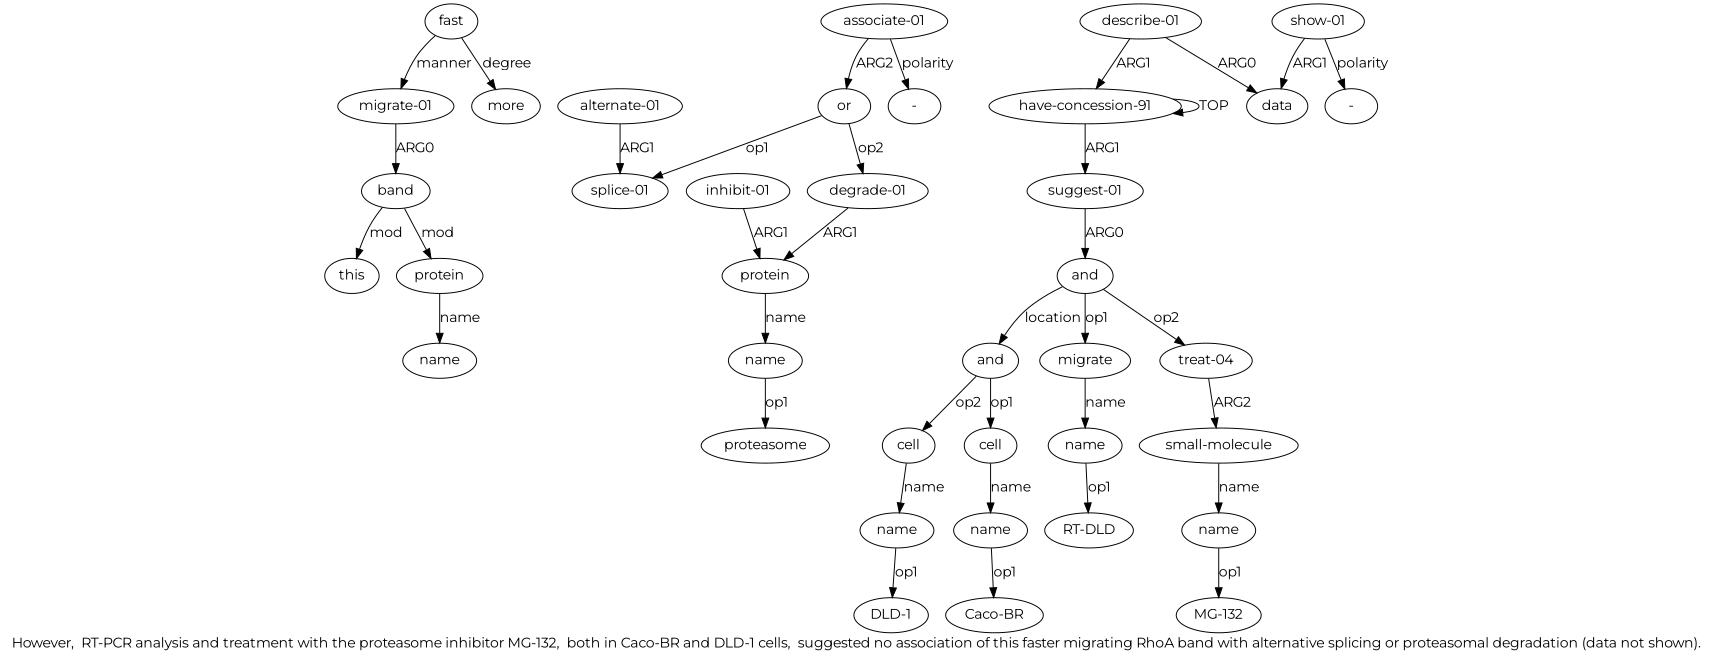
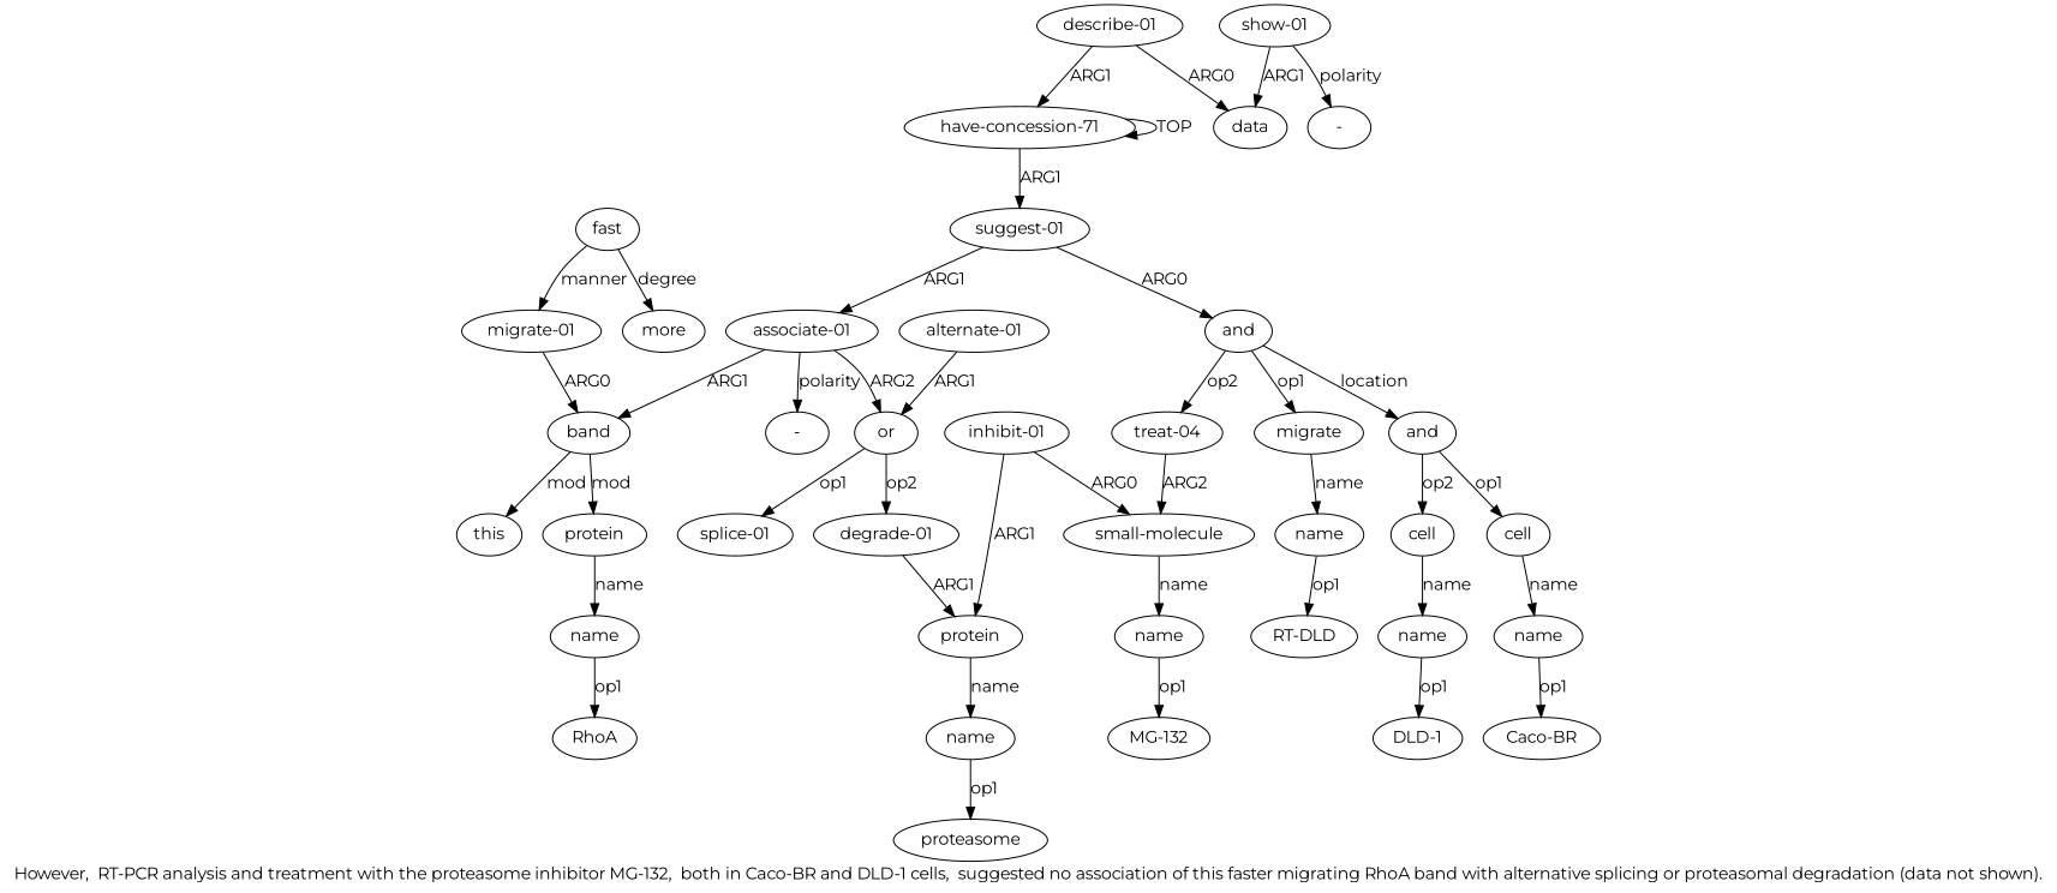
  digraph {
    fontname=Montserrat
    label="However,  RT-PCR analysis and treatment with the proteasome inhibitor MG-132,  both in Caco-BR and DLD-1 cells,  suggested no association of this faster migrating RhoA band with alternative splicing or proteasomal degradation (data not shown)."
    node [color=black fontname=Montserrat gold_ind=-1 gold_label=name test_ind=-1 test_label=name]
    edge [color=black fontname=Montserrat gold_label=op1 test_label=op1]
    n1 [gold_ind=20 gold_label="migrate-01" label="migrate-01" test_ind=20 test_label="migrate-01"]
    n2 [gold_ind=17 gold_label=band label=band test_ind=17 test_label=band]
    n3 [gold_ind=21 gold_label=fast label=fast test_ind=21 test_label=fast]
    n4 [gold_ind=22 gold_label=more label=more test_ind=22 test_label=more]
    n5 [gold_ind=23 gold_label=this label=this test_ind=23 test_label=this]
    n6 [gold_ind=18 gold_label=protein label=protein test_ind=18 test_label=protein]
    n7 [gold_ind=19 label=name test_ind=19]
    n8 [gold_ind=24 gold_label=or label=or test_ind=24 test_label=or]
    n9 [gold_ind=25 gold_label="splice-01" label="splice-01" test_ind=25 test_label="splice-01"]
    n10 [gold_ind=27 gold_label="degrade-01" label="degrade-01" test_ind=27 test_label="degrade-01"]
    n11 [gold_ind=9 gold_label=protein label=protein test_ind=9 test_label=protein]
    n12 [gold_ind=10 label=name test_ind=10]
    n13 [gold_ind=26 gold_label="alternate-01" label="alternate-01" test_ind=26 test_label="alternate-01"]
    n14 [gold_label=proteasome label=proteasome test_label=proteasome]
    n15 [gold_ind=28 gold_label="describe-01" label="describe-01" test_ind=28 test_label="describe-01"]
    n16 [gold_ind=29 gold_label=data label=data test_ind=29 test_label=data]
-   n17 [gold_ind=0 gold_label="have-concession-91" label="have-concession-91" test_ind=0 test_label="have-concession-91"]
+   n17 [gold_ind=0 gold_label="have-concession-91" label="have-concession-71" test_ind=0 test_label="have-concession-91"]
    n18 [gold_ind=1 gold_label="suggest-01" label="suggest-01" test_ind=1 test_label="suggest-01"]
    n19 [gold_ind=16 gold_label="associate-01" label="associate-01" test_ind=16 test_label="associate-01"]
    n20 [gold_ind=2 gold_label=and label=and test_ind=2 test_label=and]
+   n21 [gold_label=RhoA label=RhoA test_label=RhoA]
    n22 [gold_ind=30 gold_label="show-01" label="show-01" test_ind=30 test_label="show-01"]
    n23 [gold_label="-" label="-" test_label="-"]
    n24 [gold_label="DLD-1" label="DLD-1" test_label="DLD-1"]
    n25 [gold_label="Caco-BR" label="Caco-BR" test_label="Caco-BR"]
    n26 [gold_label="RT-PCR" label="RT-DLD" test_label="RT-PCR"]
    n27 [gold_label="-" label="-" test_label="-"]
    n28 [gold_ind=15 label=name test_ind=15]
    n29 [gold_ind=14 gold_label=cell label=cell test_ind=14 test_label=cell]
    n30 [gold_ind=11 gold_label=and label=and test_ind=11 test_label=and]
    n31 [gold_ind=12 gold_label=cell label=cell test_ind=12 test_label=cell]
    n32 [gold_ind=13 label=name test_ind=13]
    n33 [gold_ind=3 gold_label=analysis label=migrate test_ind=3 test_label=analysis]
    n34 [gold_ind=5 gold_label="treat-04" label="treat-04" test_ind=5 test_label="treat-04"]
    n35 [gold_ind=4 label=name test_ind=4]
    n36 [gold_ind=6 gold_label="small-molecule" label="small-molecule" test_ind=6 test_label="small-molecule"]
    n37 [gold_ind=7 label=name test_ind=7]
    n38 [gold_label="MG-132" label="MG-132" test_label="MG-132"]
    n39 [gold_ind=8 gold_label="inhibit-01" label="inhibit-01" test_ind=8 test_label="inhibit-01"]
    n1 -> n2 [gold_label=ARG0 label=ARG0 test_label=ARG0]
    n2 -> n5 [gold_label=mod label=mod test_label=mod]
    n2 -> n6 [gold_label=mod label=mod test_label=mod]
    n3 -> n1 [gold_label=manner label=manner test_label=manner]
    n3 -> n4 [gold_label=degree label=degree test_label=degree]
    n6 -> n7 [gold_label=name label=name test_label=name]
+   n7 -> n21 [label=op1]
    n8 -> n9 [label=op1]
    n8 -> n10 [gold_label=op2 label=op2 test_label=op2]
    n10 -> n11 [gold_label=ARG1 label=ARG1 test_label=ARG1]
    n11 -> n12 [gold_label=name label=name test_label=name]
    n12 -> n14 [label=op1]
-   n13 -> n9 [gold_label=ARG1 label=ARG1 test_label=ARG1]
+   n13 -> n8 [gold_label=ARG1 label=ARG1 test_label=ARG1]
    n15 -> n16 [gold_label=ARG0 label=ARG0 test_label=ARG0]
    n15 -> n17 [gold_label=ARG1 label=ARG1 test_label=ARG1]
    n17 -> n17 [gold_label=TOP label=TOP test_label=TOP]
    n17 -> n18 [gold_label=ARG1 label=ARG1 test_label=ARG1]
+   n18 -> n19 [gold_label=ARG1 label=ARG1 test_label=ARG1]
    n18 -> n20 [gold_label=ARG0 label=ARG0 test_label=ARG0]
+   n19 -> n2 [gold_label=ARG1 label=ARG1 test_label=ARG1]
    n19 -> n8 [gold_label=ARG2 label=ARG2 test_label=ARG2]
    n19 -> n27 [gold_label=polarity label=polarity test_label=polarity]
    n20 -> n30 [gold_label=location label=location test_label=location]
    n20 -> n33 [label=op1]
    n20 -> n34 [gold_label=op2 label=op2 test_label=op2]
    n22 -> n16 [gold_label=ARG1 label=ARG1 test_label=ARG1]
    n22 -> n23 [gold_label=polarity label=polarity test_label=polarity]
    n28 -> n24 [label=op1]
    n29 -> n28 [gold_label=name label=name test_label=name]
    n30 -> n29 [gold_label=op2 label=op2 test_label=op2]
    n30 -> n31 [label=op1]
    n31 -> n32 [gold_label=name label=name test_label=name]
    n32 -> n25 [label=op1]
    n33 -> n35 [gold_label=name label=name test_label=name]
    n34 -> n36 [gold_label=ARG2 label=ARG2 test_label=ARG2]
    n35 -> n26 [label=op1]
    n36 -> n37 [gold_label=name label=name test_label=name]
    n37 -> n38 [label=op1]
    n39 -> n11 [gold_label=ARG1 label=ARG1 test_label=ARG1]
+   n39 -> n36 [gold_label=ARG0 label=ARG0 test_label=ARG0]
  }
